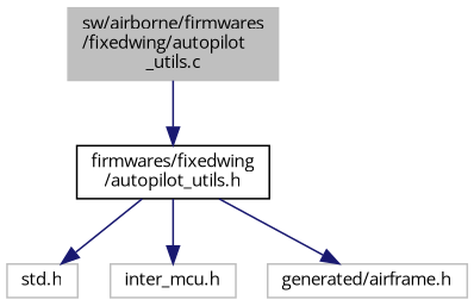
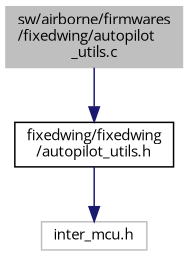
  digraph {
    fontname="Open Sans"
    node [color=grey75 fillcolor=white fontname="Open Sans" fontsize=10 shape=record style=filled]
    edge [color=midnightblue fontname="Open Sans" fontsize=10 labelfontname=FreeSans labelfontsize=10 style=solid]
    n1 [fillcolor=grey75 fontcolor=black height=0.2 label="sw/airborne/firmwares\l/fixedwing/autopilot\l_utils.c" width=0.4]
-   n2 [color=black height=0.2 label="firmwares/fixedwing\l/autopilot_utils.h" width=0.4]
-   n3 [height=0.2 label="std.h" width=0.4]
+   n2 [color=black height=0.2 label="fixedwing/fixedwing\l/autopilot_utils.h" width=0.4]
    n4 [height=0.2 label="inter_mcu.h" width=0.4]
-   n5 [height=0.2 label="generated/airframe.h" width=0.4]
    n1 -> n2
-   n2 -> n3
    n2 -> n4
-   n2 -> n5
  }
